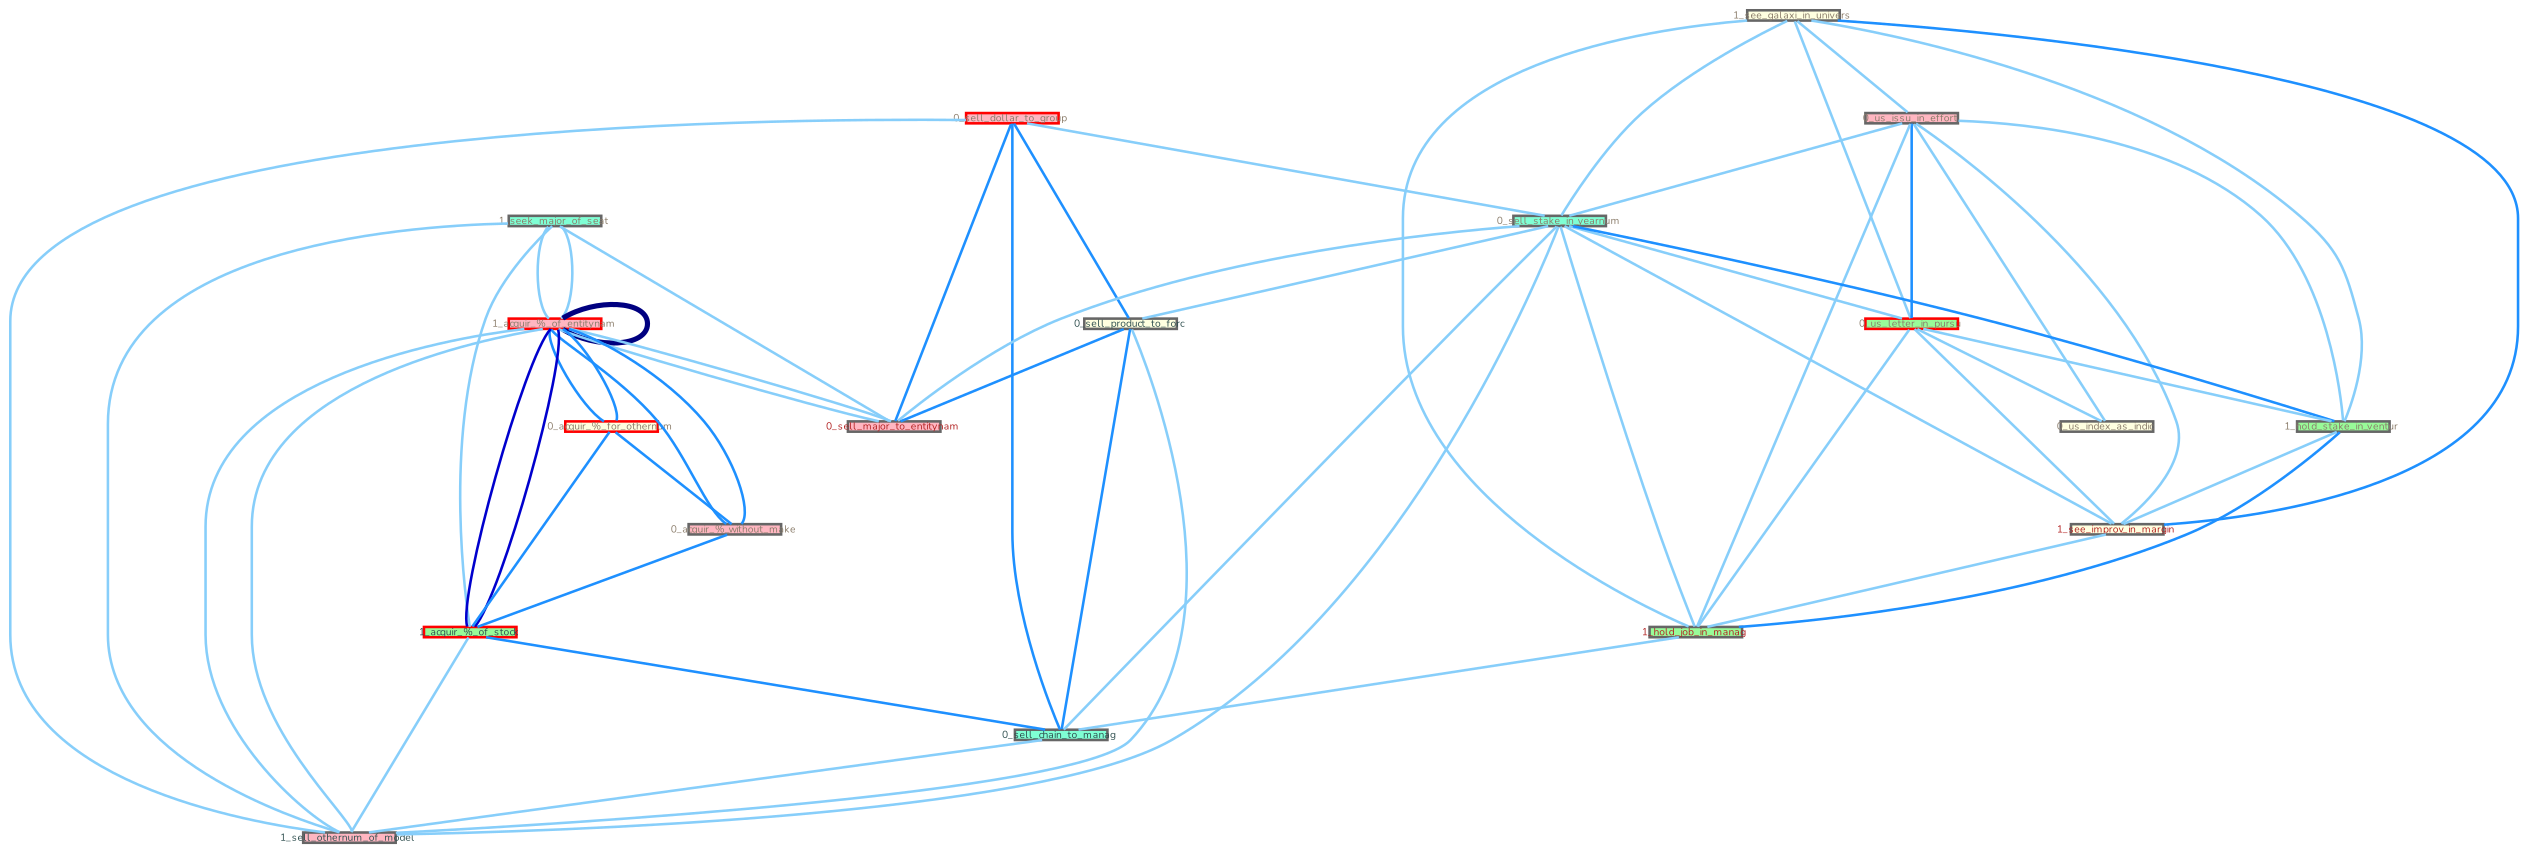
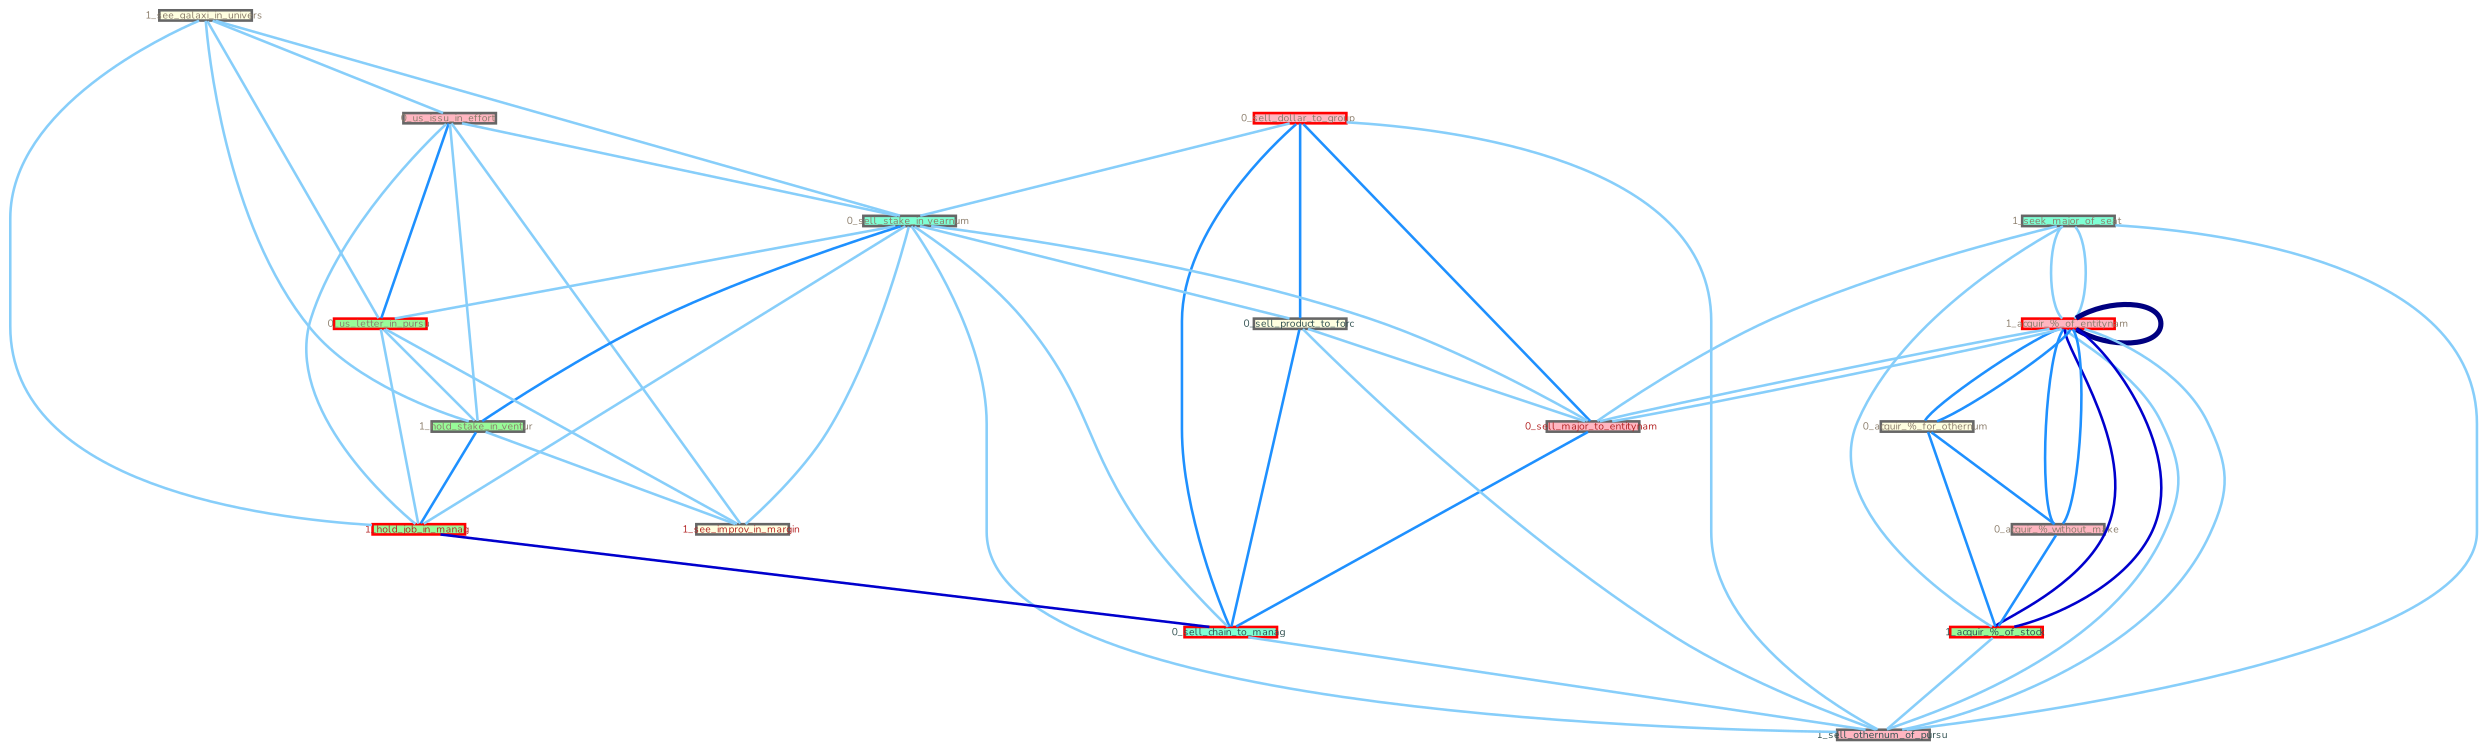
  graph {
    fontname=Nunito
    node [color=gray40 fillcolor=lightpink fixedsize=true fontcolor="#8b7d6b" fontname=Nunito fontsize=4 shape=polygon style=filled]
    edge [color="#87cefa" fontname=Nunito w=1]
    "1_see_galaxi_in_univers " [fillcolor=lightyellow height=.06 width=.5]
    "0_sell_dollar_to_group " [color=red height=.06 width=.5]
    "1_seek_major_of_seat " [fillcolor=aquamarine height=.06 width=.5]
    "1_acquir_%_of_entitynam " [color=red height=.06 width=.5]
    "0_us_issu_in_effort " [height=.06 width=.5]
    "0_sell_stake_in_yearnum " [fillcolor=aquamarine height=.06 width=.5]
-   "0_acquir_%_for_othernum " [color=red fillcolor=lightyellow height=.06 width=.5]
+   "0_acquir_%_for_othernum " [fillcolor=lightyellow height=.06 width=.5]
    "0_acquir_%_without_make " [height=.06 width=.5]
    "0_us_letter_in_pursu " [color=red fillcolor=palegreen height=.06 width=.5]
    "1_hold_stake_in_ventur " [fillcolor=palegreen height=.06 width=.5]
-   "0_us_index_as_indic " [fillcolor=lightyellow height=.06 width=.5]
    "1_see_improv_in_margin " [fillcolor=lightyellow fontcolor="#b22222" height=.06 width=.5]
-   "1_hold_job_in_manag " [fillcolor=palegreen fontcolor="#b22222" height=.06 width=.5]
+   "1_hold_job_in_manag " [color=red fillcolor=palegreen fontcolor="#b22222" height=.06 width=.5]
    "0_sell_major_to_entitynam " [fontcolor="#b22222" height=.06 width=.5]
    "0_sell_product_to_forc " [fillcolor=lightyellow fontcolor="#2f4f4f" height=.06 width=.5]
-   "0_sell_chain_to_manag " [fillcolor=aquamarine fontcolor="#2f4f4f" height=.06 width=.5]
-   "1_sell_othernum_of_model " [fontcolor="#2f4f4f" height=.06 width=.5]
+   "0_sell_chain_to_manag " [color=red fillcolor=aquamarine fontcolor="#2f4f4f" height=.06 width=.5]
+   "1_sell_othernum_of_model " [fontcolor="#2f4f4f" height=.06 width=.5 label="1_sell_othernum_of_pursu"]
    "1_acquir_%_of_stock " [color=red fillcolor=palegreen fontcolor="#2f4f4f" height=.06 width=.5]
    subgraph sub_1 {
      "1_see_galaxi_in_univers "
      "0_sell_dollar_to_group "
      "1_seek_major_of_seat "
      "1_acquir_%_of_entitynam "
      "0_us_issu_in_effort "
      "0_sell_stake_in_yearnum "
      "0_acquir_%_for_othernum "
      "0_acquir_%_without_make "
      "0_us_letter_in_pursu "
      "1_hold_stake_in_ventur "
-     "0_us_index_as_indic "
    }
    subgraph sub_2 {
      "1_see_improv_in_margin "
      "1_hold_job_in_manag "
      "0_sell_major_to_entitynam "
    }
    "1_see_galaxi_in_univers " -- "0_us_issu_in_effort "
    "1_see_galaxi_in_univers " -- "0_sell_stake_in_yearnum "
    "1_see_galaxi_in_univers " -- "0_us_letter_in_pursu "
    "1_see_galaxi_in_univers " -- "1_hold_stake_in_ventur "
-   "1_see_galaxi_in_univers " -- "1_see_improv_in_margin " [color="#1e90ff" w=2]
    "1_see_galaxi_in_univers " -- "1_hold_job_in_manag "
    "0_sell_dollar_to_group " -- "0_sell_stake_in_yearnum "
    "0_sell_dollar_to_group " -- "0_sell_major_to_entitynam " [color="#1e90ff" w=2]
    "0_sell_dollar_to_group " -- "0_sell_product_to_forc " [color="#1e90ff" w=2]
    "0_sell_dollar_to_group " -- "0_sell_chain_to_manag " [color="#1e90ff" w=2]
    "0_sell_dollar_to_group " -- "1_sell_othernum_of_model "
    "1_seek_major_of_seat " -- "1_acquir_%_of_entitynam "
    "1_seek_major_of_seat " -- "1_acquir_%_of_entitynam "
    "1_seek_major_of_seat " -- "0_sell_major_to_entitynam "
    "1_seek_major_of_seat " -- "1_sell_othernum_of_model "
    "1_seek_major_of_seat " -- "1_acquir_%_of_stock "
    "1_acquir_%_of_entitynam " -- "1_acquir_%_of_entitynam " [color="#000080" style=bold w=4]
    "1_acquir_%_of_entitynam " -- "0_acquir_%_for_othernum " [color="#1e90ff" w=2]
    "1_acquir_%_of_entitynam " -- "0_acquir_%_without_make " [color="#1e90ff" w=2]
    "1_acquir_%_of_entitynam " -- "0_sell_major_to_entitynam "
    "1_acquir_%_of_entitynam " -- "0_sell_major_to_entitynam "
    "1_acquir_%_of_entitynam " -- "1_sell_othernum_of_model "
    "1_acquir_%_of_entitynam " -- "1_sell_othernum_of_model "
    "1_acquir_%_of_entitynam " -- "1_acquir_%_of_stock " [color="#0000cd" w=3]
    "1_acquir_%_of_entitynam " -- "1_acquir_%_of_stock " [color="#0000cd" w=3]
    "0_us_issu_in_effort " -- "0_sell_stake_in_yearnum "
    "0_us_issu_in_effort " -- "0_us_letter_in_pursu " [color="#1e90ff" w=2]
    "0_us_issu_in_effort " -- "1_hold_stake_in_ventur "
-   "0_us_issu_in_effort " -- "0_us_index_as_indic "
    "0_us_issu_in_effort " -- "1_see_improv_in_margin "
    "0_us_issu_in_effort " -- "1_hold_job_in_manag "
    "0_sell_stake_in_yearnum " -- "0_us_letter_in_pursu "
    "0_sell_stake_in_yearnum " -- "1_hold_stake_in_ventur " [color="#1e90ff" w=2]
    "0_sell_stake_in_yearnum " -- "1_see_improv_in_margin "
    "0_sell_stake_in_yearnum " -- "1_hold_job_in_manag "
    "0_sell_stake_in_yearnum " -- "0_sell_major_to_entitynam "
    "0_sell_stake_in_yearnum " -- "0_sell_product_to_forc "
    "0_sell_stake_in_yearnum " -- "0_sell_chain_to_manag "
    "0_sell_stake_in_yearnum " -- "1_sell_othernum_of_model "
    "0_acquir_%_for_othernum " -- "1_acquir_%_of_entitynam " [color="#1e90ff" w=2]
    "0_acquir_%_for_othernum " -- "0_acquir_%_without_make " [color="#1e90ff" w=2]
    "0_acquir_%_for_othernum " -- "1_acquir_%_of_stock " [color="#1e90ff" w=2]
    "0_acquir_%_without_make " -- "1_acquir_%_of_entitynam " [color="#1e90ff" w=2]
    "0_acquir_%_without_make " -- "1_acquir_%_of_stock " [color="#1e90ff" w=2]
    "0_us_letter_in_pursu " -- "1_hold_stake_in_ventur "
-   "0_us_letter_in_pursu " -- "0_us_index_as_indic "
    "0_us_letter_in_pursu " -- "1_see_improv_in_margin "
    "0_us_letter_in_pursu " -- "1_hold_job_in_manag "
    "1_hold_stake_in_ventur " -- "1_see_improv_in_margin "
    "1_hold_stake_in_ventur " -- "1_hold_job_in_manag " [color="#1e90ff" w=2]
-   "1_see_improv_in_margin " -- "1_hold_job_in_manag "
-   "1_hold_job_in_manag " -- "0_sell_chain_to_manag "
-   "1_acquir_%_of_stock " -- "0_sell_chain_to_manag " [color="#1e90ff" w=2]
-   "0_sell_product_to_forc " -- "0_sell_major_to_entitynam " [color="#1e90ff" w=2]
+   "1_hold_job_in_manag " -- "0_sell_chain_to_manag " [color="#0000cd"]
+   "0_sell_major_to_entitynam " -- "0_sell_chain_to_manag " [color="#1e90ff" w=2]
+   "0_sell_product_to_forc " -- "0_sell_major_to_entitynam " [w=2]
    "0_sell_product_to_forc " -- "0_sell_chain_to_manag " [color="#1e90ff" w=2]
    "0_sell_product_to_forc " -- "1_sell_othernum_of_model "
    "0_sell_chain_to_manag " -- "1_sell_othernum_of_model "
    "1_acquir_%_of_stock " -- "1_sell_othernum_of_model "
  }
